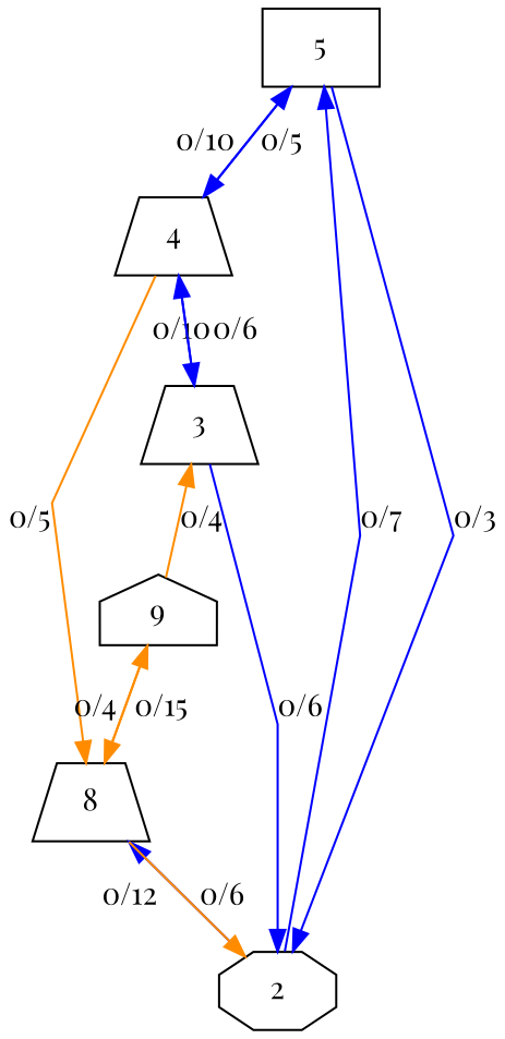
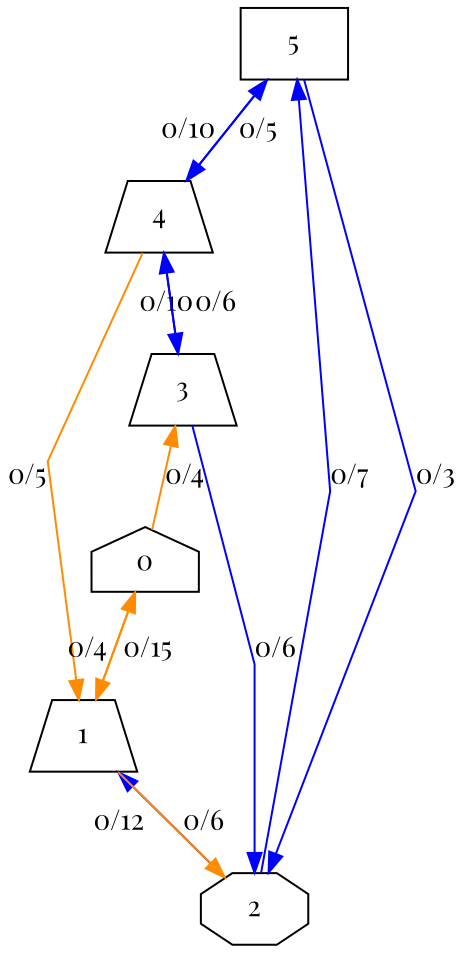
  digraph {
    fontname="Playfair Display"
    rankdir=BT
    splines=false
    node [fontname="Playfair Display" shape=trapezium]
    edge [color=blue fontname="Playfair Display"]
    2 [shape=octagon]
    3
    4
-   0 [shape=house label=9]
-   1 [label=8]
+   0 [shape=house]
+   1
    5 [shape=box]
    2 -> 1 [label="0/6"]
    2 -> 5 [label="0/7"]
    3 -> 2 [label="0/6"]
    3 -> 4 [label="0/10"]
    4 -> 3 [label="0/6"]
    4 -> 1 [color=darkorange label="0/5"]
    4 -> 5 [label="0/10"]
    0 -> 3 [color=darkorange label="0/4"]
    0 -> 1 [color=darkorange label="0/15"]
    1 -> 2 [color=darkorange label="0/12"]
    1 -> 0 [color=darkorange label="0/4"]
    5 -> 2 [label="0/3"]
    5 -> 4 [label="0/5"]
  }
